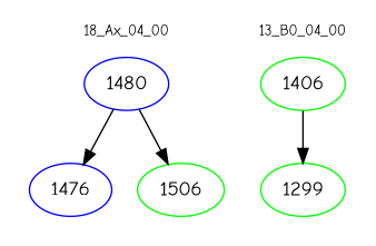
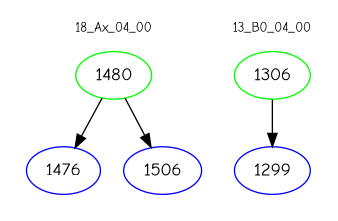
  digraph {
    fontname="Comic Neue"
    node [color=blue fontname="Comic Neue"]
    edge [color=black fontname="Comic Neue"]
-   n1 [label=1480]
+   n1 [color=green label=1480]
    n2 [label=1476]
-   n3 [color=green label=1506]
-   n4 [color=green label=1406]
-   n5 [color=green label=1299]
+   n3 [label=1506]
+   n4 [color=green label=1306]
+   n5 [label=1299]
    subgraph cluster_1 {
      color=white
      fontsize=10
      label="18_Ax_04_00"
      n1
      n2
      n3
    }
    subgraph cluster_2 {
      color=white
      fontsize=10
      label="13_B0_04_00"
      n4
      n5
    }
    n1 -> n2
    n1 -> n3
    n4 -> n5
  }
